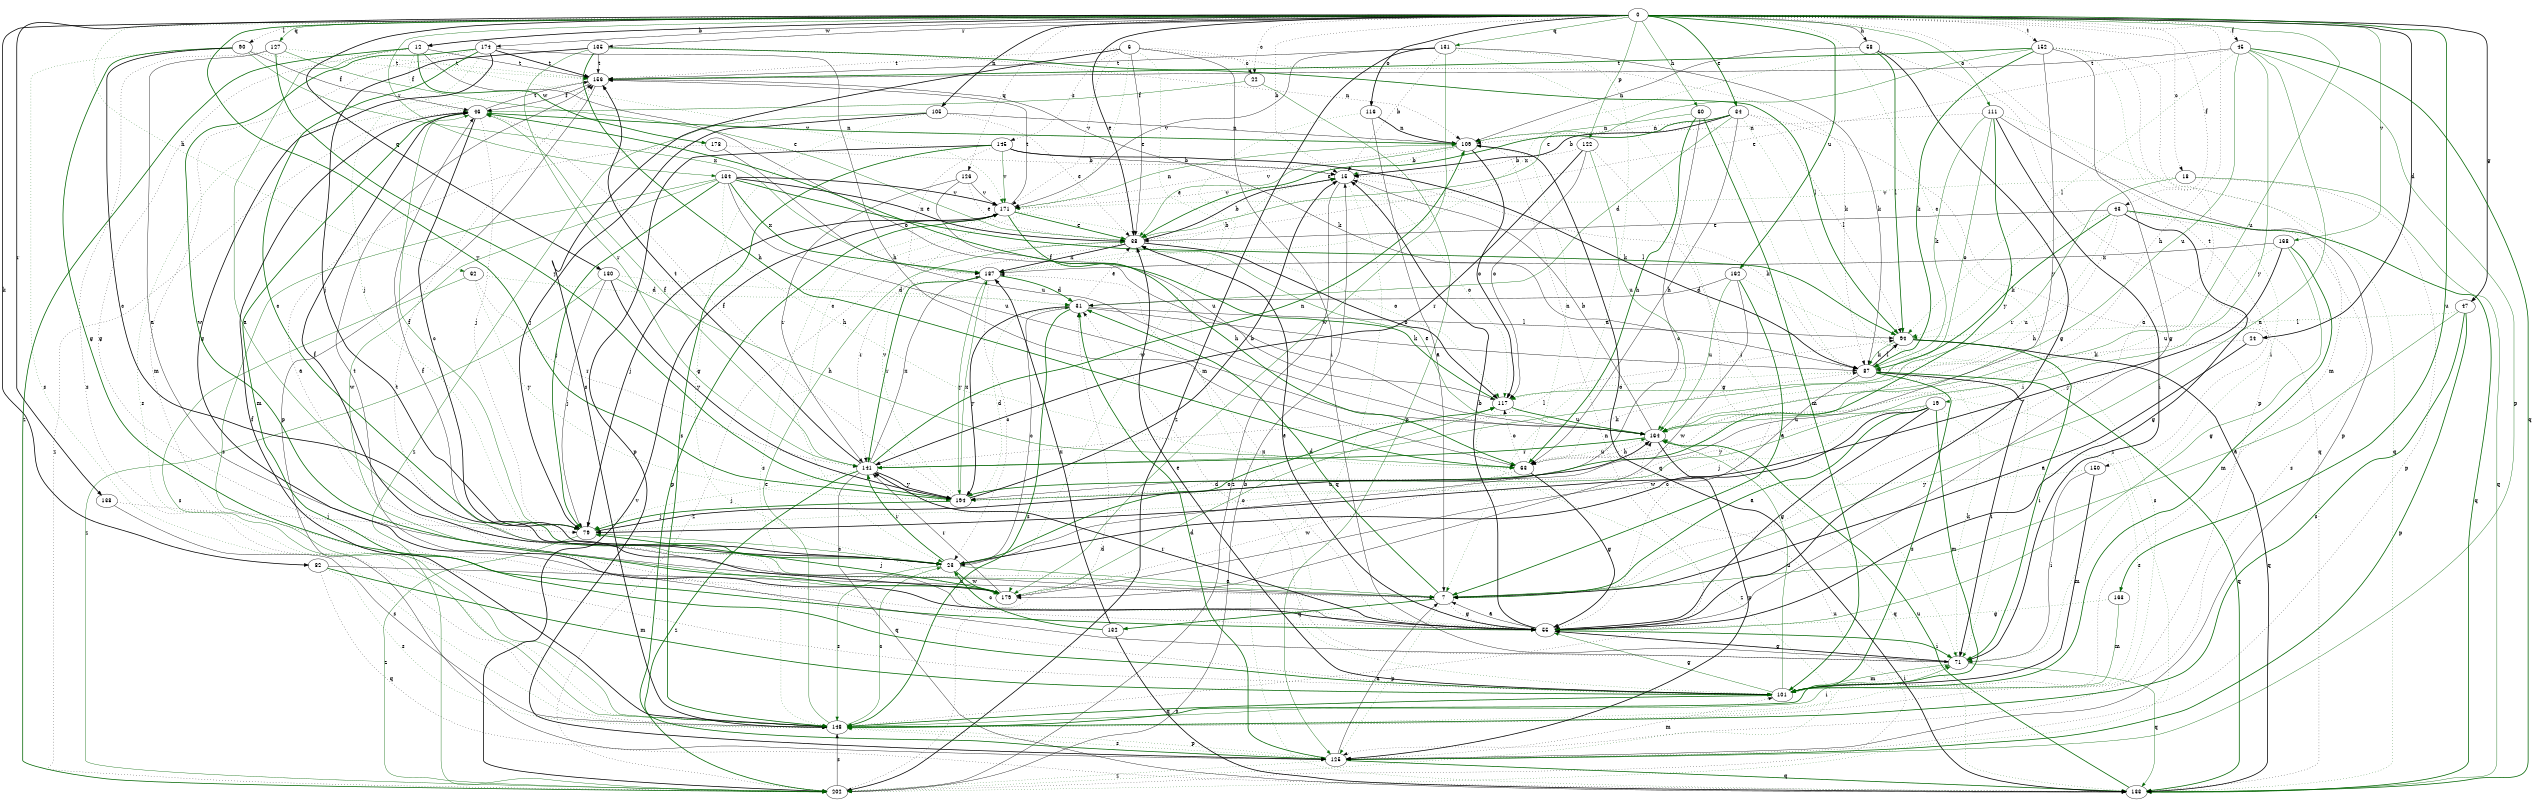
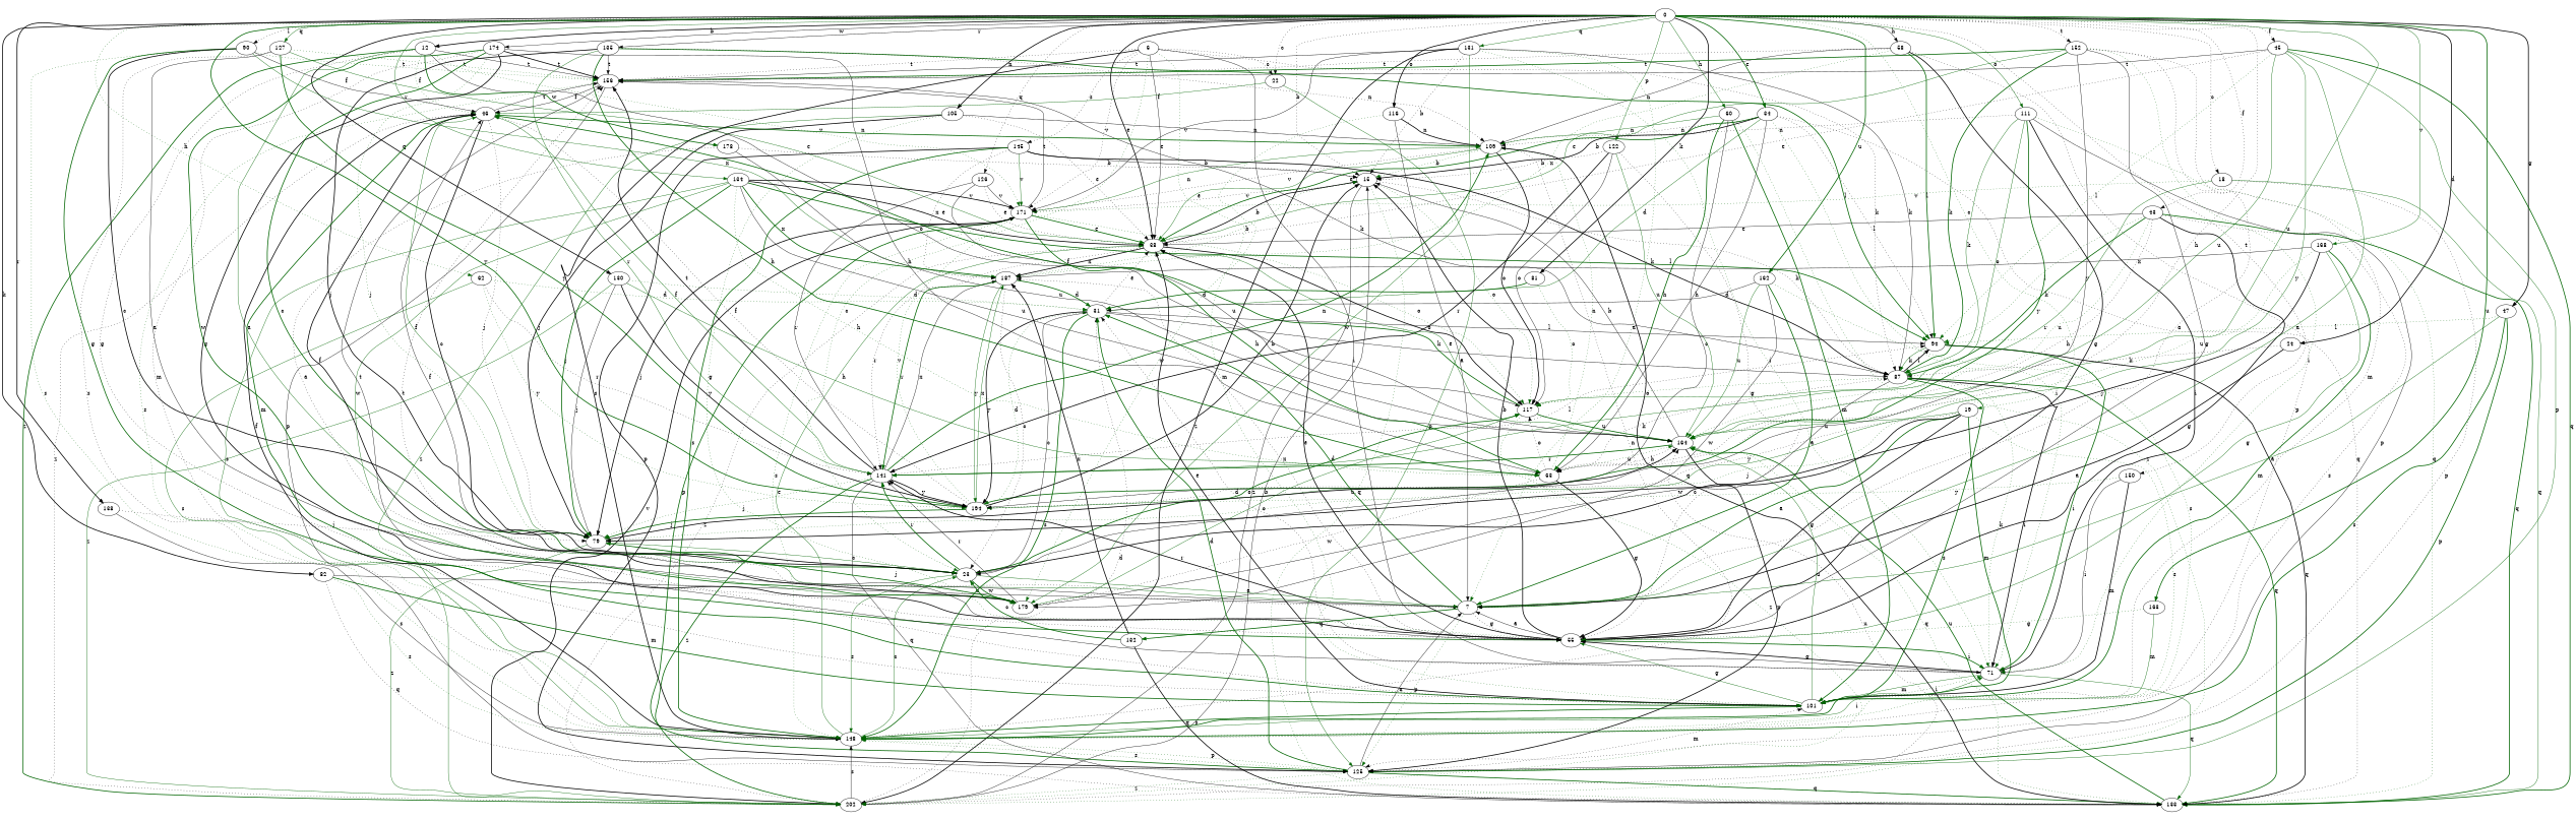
  strict digraph {
    edge [color=black style=dotted]
    0
    12
    15
    18
    19
    22
    24
    34
    38
    43
    45
    47
    58
    60
    62
    63
+   81
    82
    90
    105
    111
    116
    122
    126
    127
    130
    131
    134
    135
    138
    150
    152
    162
    163
    164
    168
    174
    194
    156
    171
    7
    55
    46
    117
    178
    202
    87
    133
    125
    141
    23
    101
    148
    79
    71
    31
    94
    109
    187
    179
    6
    145
    132
    0 -> 12 [label=b style=bold]
    0 -> 15 [label=b]
    0 -> 18 [label=c]
    0 -> 19 [color=darkgreen label=c]
    0 -> 22 [label=c]
    0 -> 24 [label=d style=bold]
    0 -> 34 [color=darkgreen label=e style=bold]
    0 -> 38 [label=e style=bold]
    0 -> 43 [label=f]
    0 -> 45 [label=f]
    0 -> 47 [label=g style=bold]
    0 -> 58 [label=h style=solid]
    0 -> 60 [color=darkgreen label=h style=solid]
    0 -> 62 [color=darkgreen label=h]
    0 -> 63 [label=h]
+   0 -> 81 [label=k style=bold]
    0 -> 82 [label=k style=bold]
    0 -> 90 [label=l]
    0 -> 105 [label=n style=bold]
    0 -> 111 [color=darkgreen label=o style=solid]
    0 -> 116 [label=o style=bold]
    0 -> 122 [color=darkgreen label=p style=solid]
    0 -> 126 [label=q]
    0 -> 127 [color=darkgreen label=q style=solid]
    0 -> 130 [label=q style=bold]
    0 -> 131 [color=darkgreen label=q style=solid]
    0 -> 134 [color=darkgreen label=r style=solid]
    0 -> 135 [label=r style=solid]
    0 -> 138 [label=r style=bold]
    0 -> 150 [label=t]
    0 -> 152 [label=t]
    0 -> 162 [color=darkgreen label=u style=bold]
    0 -> 163 [color=darkgreen label=u style=bold]
    0 -> 164 [color=darkgreen label=u style=solid]
    0 -> 168 [color=darkgreen label=v style=solid]
    0 -> 174 [label=w style=solid]
    0 -> 194 [color=darkgreen label=y style=bold]
    12 -> 156 [label=t style=solid]
    12 -> 171 [color=darkgreen label=v]
    12 -> 7 [color=darkgreen label=a style=solid]
    12 -> 55 [label=g]
    12 -> 46 [color=darkgreen label=f]
    12 -> 117 [label=o style=solid]
    12 -> 178 [color=darkgreen label=w style=bold]
    12 -> 202 [color=darkgreen label=z style=bold]
    15 -> 171 [label=v]
    15 -> 117 [color=darkgreen label=o]
    15 -> 202 [label=z style=solid]
    15 -> 87 [label=k]
    15 -> 133 [color=darkgreen label=q]
    18 -> 171 [color=darkgreen label=v]
    18 -> 133 [color=darkgreen label=q style=solid]
    18 -> 125 [label=p]
    18 -> 141 [color=darkgreen label=r style=solid]
    19 -> 164 [color=darkgreen label=u style=solid]
    19 -> 194 [label=y]
    19 -> 7 [color=darkgreen label=a style=bold]
    19 -> 55 [label=g style=bold]
    19 -> 23 [label=c style=bold]
    19 -> 101 [color=darkgreen label=m style=bold]
    19 -> 148 [color=darkgreen label=s]
    19 -> 79 [color=darkgreen label=j]
    22 -> 46 [color=darkgreen label=f style=solid]
    22 -> 125 [color=darkgreen label=p style=solid]
    24 -> 7 [label=a style=bold]
    24 -> 87 [label=k]
    34 -> 15 [label=b style=bold]
    34 -> 38 [color=darkgreen label=e style=bold]
    34 -> 63 [label=h style=solid]
    34 -> 133 [label=q]
    34 -> 71 [color=darkgreen label=i]
    34 -> 31 [color=darkgreen label=d style=solid]
    34 -> 94 [label=l]
    34 -> 109 [label=n]
    38 -> 15 [label=b style=bold]
    38 -> 117 [label=o style=bold]
    38 -> 202 [label=z]
    38 -> 141 [label=r]
    38 -> 187 [label=x style=bold]
    43 -> 38 [label=e style=solid]
    43 -> 63 [label=h]
    43 -> 164 [color=darkgreen label=u]
    43 -> 55 [label=g style=bold]
    43 -> 87 [color=darkgreen label=k style=bold]
    43 -> 133 [color=darkgreen label=q style=bold]
    43 -> 148 [label=s]
    43 -> 94 [color=darkgreen label=l]
    45 -> 38 [label=e]
    45 -> 164 [color=darkgreen label=u style=solid]
    45 -> 194 [color=darkgreen label=y style=solid]
    45 -> 156 [label=t style=solid]
    45 -> 7 [color=darkgreen label=a style=solid]
    45 -> 133 [color=darkgreen label=q style=bold]
    45 -> 125 [color=darkgreen label=p style=solid]
    45 -> 94 [color=darkgreen label=l]
    47 -> 7 [color=darkgreen label=a style=solid]
    47 -> 125 [color=darkgreen label=p style=bold]
    47 -> 148 [color=darkgreen label=s style=bold]
    47 -> 94 [color=darkgreen label=l]
+   58 -> 156 [label=t]
    58 -> 55 [label=g style=bold]
    58 -> 125 [label=p]
    58 -> 94 [color=darkgreen label=l style=bold]
    58 -> 109 [label=n style=solid]
    58 -> 187 [color=darkgreen label=x]
    60 -> 63 [color=darkgreen label=h style=bold]
    60 -> 202 [color=darkgreen label=z]
    60 -> 23 [label=c style=solid]
    60 -> 101 [color=darkgreen label=m style=bold]
    60 -> 109 [color=darkgreen label=n style=solid]
    62 -> 194 [color=darkgreen label=y]
    62 -> 141 [label=r]
    62 -> 148 [color=darkgreen label=s style=solid]
    62 -> 31 [color=darkgreen label=d]
    63 -> 164 [color=darkgreen label=u]
    63 -> 55 [label=g style=bold]
    63 -> 117 [label=o]
    63 -> 87 [label=k]
    63 -> 109 [color=darkgreen label=n]
    63 -> 179 [label=w]
+   81 -> 117 [color=darkgreen label=o]
+   81 -> 31 [color=darkgreen label=d style=bold]
    82 -> 7 [label=a style=solid]
    82 -> 133 [label=q]
    82 -> 101 [color=darkgreen label=m style=bold]
    82 -> 148 [color=darkgreen label=s]
    90 -> 156 [color=darkgreen label=t]
    90 -> 55 [color=darkgreen label=g style=bold]
    90 -> 46 [label=f style=solid]
    90 -> 23 [label=c style=bold]
    90 -> 148 [color=darkgreen label=s]
    90 -> 187 [color=darkgreen label=x style=solid]
    105 -> 38 [label=e]
    105 -> 55 [color=darkgreen label=g]
    105 -> 202 [color=darkgreen label=z style=solid]
    105 -> 79 [label=j style=bold]
    105 -> 109 [label=n style=solid]
    111 -> 194 [color=darkgreen label=y style=bold]
    111 -> 117 [color=darkgreen label=o style=solid]
    111 -> 87 [color=darkgreen label=k style=solid]
    111 -> 133 [color=darkgreen label=q]
    111 -> 125 [label=p style=solid]
    111 -> 71 [label=i style=bold]
    111 -> 109 [label=n]
    116 -> 7 [label=a style=solid]
    116 -> 109 [label=n style=bold]
    116 -> 179 [color=darkgreen label=w]
    122 -> 15 [label=b]
    122 -> 164 [color=darkgreen label=u style=solid]
    122 -> 55 [label=g]
    122 -> 117 [label=o style=solid]
    122 -> 141 [label=r style=bold]
    126 -> 38 [label=e]
    126 -> 164 [label=u style=solid]
    126 -> 171 [label=v style=solid]
    126 -> 141 [label=r style=solid]
    127 -> 38 [color=darkgreen label=e style=solid]
    127 -> 194 [color=darkgreen label=y style=bold]
    127 -> 156 [color=darkgreen label=t]
    127 -> 7 [label=a style=solid]
    127 -> 148 [label=s]
    130 -> 63 [color=darkgreen label=h style=solid]
    130 -> 194 [label=y style=bold]
    130 -> 202 [color=darkgreen label=z style=solid]
    130 -> 79 [label=j style=solid]
    130 -> 31 [color=darkgreen label=d]
    131 -> 15 [label=b]
    131 -> 156 [label=t style=solid]
    131 -> 171 [label=v style=solid]
    131 -> 7 [color=darkgreen label=a]
    131 -> 202 [label=z style=bold]
    131 -> 87 [label=k style=solid]
    131 -> 71 [color=darkgreen label=i]
    131 -> 179 [color=darkgreen label=w style=solid]
    134 -> 38 [label=e style=bold]
    134 -> 63 [color=darkgreen label=h]
    134 -> 164 [label=u style=solid]
    134 -> 171 [label=v style=bold]
    134 -> 148 [color=darkgreen label=s style=solid]
    134 -> 79 [color=darkgreen label=j style=bold]
    134 -> 94 [color=darkgreen label=l style=bold]
    134 -> 187 [color=darkgreen label=x style=bold]
    134 -> 179 [color=darkgreen label=w style=solid]
    135 -> 63 [color=darkgreen label=h style=bold]
    135 -> 156 [label=t style=solid]
    135 -> 141 [color=darkgreen label=r style=solid]
    135 -> 79 [label=j style=bold]
    135 -> 94 [color=darkgreen label=l style=bold]
    135 -> 109 [label=n]
    138 -> 148 [label=s style=solid]
    138 -> 79 [label=j]
    150 -> 194 [color=darkgreen label=y]
    150 -> 101 [label=m style=bold]
    150 -> 71 [label=i style=solid]
    152 -> 38 [color=darkgreen label=e style=solid]
    152 -> 194 [label=y style=solid]
    152 -> 156 [color=darkgreen label=t style=bold]
    152 -> 7 [label=a]
    152 -> 55 [label=g style=solid]
    152 -> 87 [color=darkgreen label=k style=bold]
    152 -> 101 [label=m]
    152 -> 71 [color=darkgreen label=i]
    162 -> 164 [color=darkgreen label=u style=solid]
    162 -> 7 [color=darkgreen label=a style=bold]
    162 -> 148 [color=darkgreen label=s]
    162 -> 31 [label=d style=solid]
    162 -> 179 [label=w style=solid]
    163 -> 55 [color=darkgreen label=g]
    163 -> 101 [color=darkgreen label=m style=solid]
    164 -> 15 [label=b style=solid]
    164 -> 38 [color=darkgreen label=e style=solid]
    164 -> 63 [label=h]
    164 -> 133 [color=darkgreen label=q]
    164 -> 125 [label=p style=bold]
    164 -> 141 [color=darkgreen label=r style=bold]
    168 -> 164 [color=darkgreen label=u]
    168 -> 55 [color=darkgreen label=g style=solid]
    168 -> 101 [color=darkgreen label=m style=bold]
    168 -> 79 [label=j style=bold]
    168 -> 187 [label=x style=solid]
    174 -> 63 [label=h style=solid]
    174 -> 156 [label=t style=bold]
    174 -> 55 [label=g style=bold]
    174 -> 23 [color=darkgreen label=c style=bold]
    174 -> 101 [label=m]
    174 -> 79 [color=darkgreen label=j]
    174 -> 179 [color=darkgreen label=w style=bold]
    194 -> 15 [label=b style=bold]
    194 -> 171 [color=darkgreen label=v]
    194 -> 46 [label=f]
    194 -> 79 [color=darkgreen label=j style=bold]
    194 -> 31 [color=darkgreen label=d]
    194 -> 187 [color=darkgreen label=x style=solid]
    156 -> 46 [label=f style=solid]
    156 -> 87 [label=k style=solid]
    156 -> 125 [label=p style=solid]
    156 -> 148 [color=darkgreen label=s]
    171 -> 38 [color=darkgreen label=e style=bold]
    171 -> 63 [color=darkgreen label=h style=bold]
    171 -> 156 [label=t style=solid]
    171 -> 117 [color=darkgreen label=o]
    171 -> 125 [color=darkgreen label=p style=bold]
    171 -> 148 [color=darkgreen label=s]
    171 -> 79 [label=j style=bold]
    171 -> 109 [color=darkgreen label=n style=solid]
    7 -> 55 [label=g]
    7 -> 125 [color=darkgreen label=p]
    7 -> 31 [color=darkgreen label=d style=bold]
    7 -> 132 [color=darkgreen label=q style=bold]
    55 -> 15 [label=b style=bold]
    55 -> 38 [label=e style=bold]
    55 -> 7 [label=a style=solid]
    55 -> 46 [label=f style=solid]
    55 -> 141 [label=r style=bold]
    55 -> 71 [color=darkgreen label=i style=bold]
    55 -> 187 [label=x]
    46 -> 156 [label=t style=solid]
    46 -> 202 [label=z]
    46 -> 23 [label=c style=bold]
    46 -> 101 [color=darkgreen label=m style=bold]
    46 -> 79 [label=j]
    46 -> 109 [color=darkgreen label=n style=bold]
    117 -> 164 [color=darkgreen label=u style=bold]
    117 -> 46 [color=darkgreen label=f style=bold]
    117 -> 202 [color=darkgreen label=z]
    178 -> 15 [label=b]
    178 -> 164 [label=u style=solid]
    178 -> 7 [label=a]
    202 -> 15 [label=b style=solid]
    202 -> 164 [label=u]
    202 -> 171 [label=v style=bold]
    202 -> 148 [label=s style=solid]
    202 -> 31 [label=d]
    87 -> 117 [color=darkgreen label=o]
    87 -> 133 [color=darkgreen label=q style=bold]
    87 -> 148 [color=darkgreen label=s style=bold]
    87 -> 71 [label=i style=bold]
    87 -> 94 [label=l style=bold]
    87 -> 179 [label=w style=solid]
    133 -> 164 [color=darkgreen label=u style=bold]
    125 -> 7 [label=a style=solid]
    125 -> 202 [color=darkgreen label=z]
    125 -> 133 [color=darkgreen label=q style=bold]
    125 -> 101 [label=m]
    125 -> 148 [color=darkgreen label=s]
    125 -> 31 [color=darkgreen label=d style=bold]
    141 -> 194 [label=y style=bold]
    141 -> 156 [label=t style=bold]
    141 -> 46 [color=darkgreen label=f style=solid]
    141 -> 202 [color=darkgreen label=z style=bold]
    141 -> 133 [label=q style=solid]
    141 -> 79 [color=darkgreen label=j]
    141 -> 94 [label=l]
    141 -> 109 [color=darkgreen label=n style=bold]
    141 -> 187 [label=x style=solid]
    23 -> 7 [color=darkgreen label=a style=solid]
    23 -> 117 [color=darkgreen label=o style=bold]
    23 -> 141 [color=darkgreen label=r style=bold]
    23 -> 148 [color=darkgreen label=s style=solid]
    23 -> 179 [color=darkgreen label=w style=bold]
    101 -> 38 [label=e style=bold]
    101 -> 164 [color=darkgreen label=u style=solid]
    101 -> 156 [label=t]
    101 -> 55 [color=darkgreen label=g style=solid]
    101 -> 148 [color=darkgreen label=s style=bold]
    101 -> 71 [color=darkgreen label=i]
    148 -> 38 [color=darkgreen label=e style=solid]
    148 -> 46 [label=f style=bold]
    148 -> 125 [color=darkgreen label=p]
    148 -> 23 [color=darkgreen label=c style=solid]
    148 -> 71 [color=darkgreen label=i style=solid]
    148 -> 109 [label=n]
    79 -> 164 [label=u style=bold]
    79 -> 46 [color=darkgreen label=f style=solid]
    79 -> 202 [color=darkgreen label=z style=solid]
    79 -> 23 [color=darkgreen label=c style=solid]
    71 -> 156 [label=t style=solid]
    71 -> 55 [label=g style=bold]
    71 -> 87 [color=darkgreen label=k]
    71 -> 133 [color=darkgreen label=q style=solid]
    71 -> 101 [color=darkgreen label=m style=solid]
    71 -> 31 [label=d]
    31 -> 38 [label=e]
    31 -> 194 [label=y style=bold]
    31 -> 87 [label=k style=solid]
    31 -> 23 [label=c style=solid]
    31 -> 148 [color=darkgreen label=s style=bold]
    31 -> 94 [label=l style=solid]
    94 -> 87 [color=darkgreen label=k style=solid]
    94 -> 133 [label=q style=bold]
    94 -> 71 [color=darkgreen label=i style=bold]
    109 -> 15 [color=darkgreen label=b]
    109 -> 38 [color=darkgreen label=e style=solid]
    109 -> 171 [label=v]
    109 -> 117 [label=o style=bold]
    109 -> 133 [label=q style=bold]
    187 -> 15 [color=darkgreen label=b]
    187 -> 194 [color=darkgreen label=y style=solid]
    187 -> 141 [color=darkgreen label=r style=bold]
    187 -> 23 [label=c]
    187 -> 31 [color=darkgreen label=d style=bold]
    179 -> 46 [label=f style=bold]
    179 -> 117 [color=darkgreen label=o style=solid]
    179 -> 141 [label=r style=solid]
    179 -> 79 [color=darkgreen label=j style=bold]
    6 -> 22 [label=c]
    6 -> 38 [label=e style=solid]
    6 -> 156 [label=t]
    6 -> 171 [label=v]
    6 -> 87 [label=k]
    6 -> 23 [color=darkgreen label=c]
    6 -> 101 [color=darkgreen label=m]
    6 -> 148 [label=s style=bold]
    6 -> 71 [label=i style=solid]
    6 -> 145 [label=s]
    145 -> 15 [label=b style=solid]
    145 -> 171 [color=darkgreen label=v style=solid]
    145 -> 87 [label=k style=bold]
    145 -> 125 [label=p style=bold]
    145 -> 148 [color=darkgreen label=s style=bold]
    145 -> 187 [label=x]
    132 -> 133 [label=q style=bold]
    132 -> 23 [color=darkgreen label=c style=bold]
    132 -> 187 [label=x style=bold]
  }
